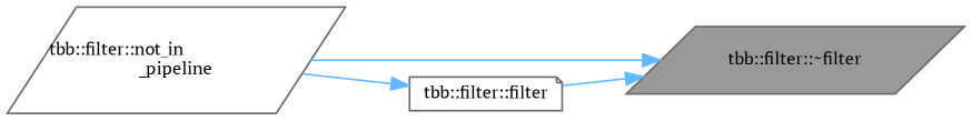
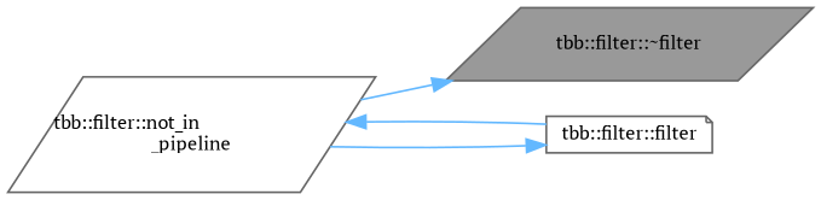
  digraph {
    fontname="PT Serif"
    rankdir=LR
    node [color=grey40 fillcolor=white fontname="PT Serif" fontsize=10 shape=parallelogram style=filled]
    edge [color=steelblue1 fontname="PT Serif" fontsize=10 labelfontname=Helvetica labelfontsize=10 style=solid]
    n1 [color=gray40 fillcolor=grey60 fontcolor=black height=0.2 label="tbb::filter::~filter" width=0.4]
    n2 [height=0.2 label="tbb::filter::not_in\l_pipeline" width=0.4]
    n3 [height=0.2 label="tbb::filter::filter" shape=note width=0.4]
    n2 -> n1
    n2 -> n3
-   n3 -> n1
+   n3 -> n2
  }
